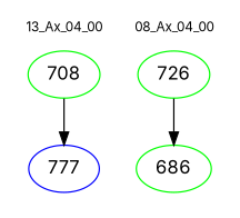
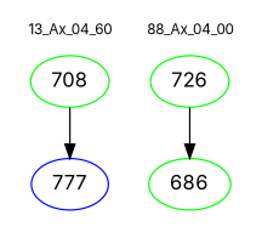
  digraph {
    fontname=Inter
    node [color=green fontname=Inter]
    edge [color=black fontname=Inter]
    n1 [label=708]
    n2 [color=blue label=777]
    n3 [label=726]
    n4 [label=686]
    subgraph cluster_1 {
      color=white
      fontsize=10
-     label="13_Ax_04_00"
+     label="13_Ax_04_60"
      n1
      n2
    }
    subgraph cluster_2 {
      color=white
      fontsize=10
-     label="08_Ax_04_00"
+     label="88_Ax_04_00"
      n3
      n4
    }
    n1 -> n2
    n3 -> n4
  }
